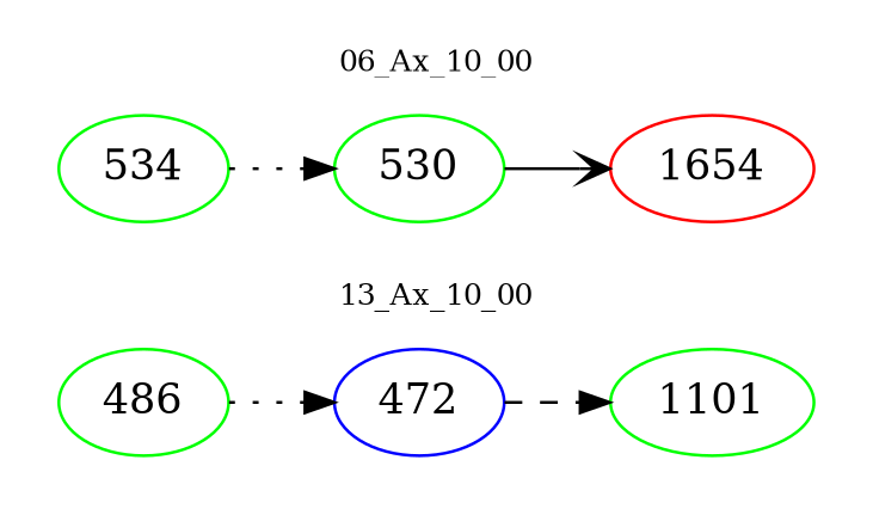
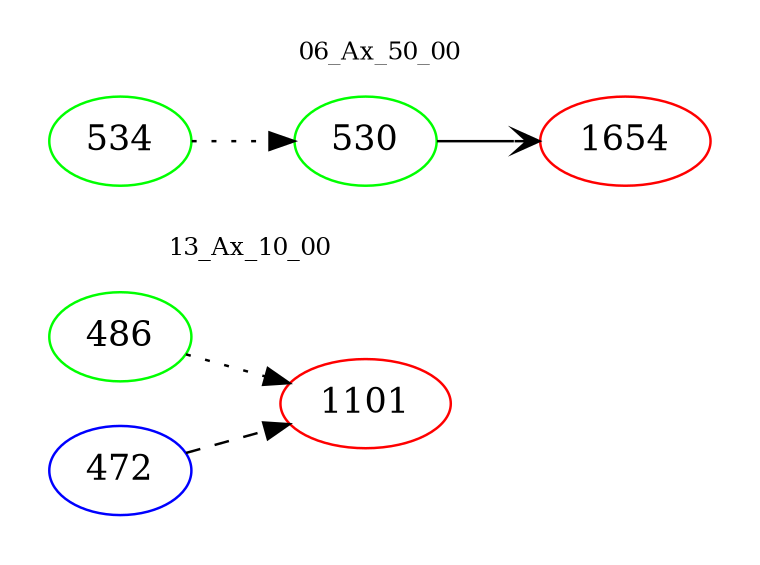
  digraph {
    rankdir=LR
    node [color=green]
    edge [arrowhead=normal color=black style=dotted]
    n1 [label=486]
    n2 [color=blue label=472]
-   n3 [label=1101]
+   n3 [color=red label=1101]
    n4 [label=534]
    n5 [label=530]
    n6 [color=red label=1654]
    subgraph cluster_1 {
      color=white
      fontsize=10
      label="13_Ax_10_00"
      n1
      n2
      n3
    }
    subgraph cluster_2 {
      color=white
      fontsize=10
-     label="06_Ax_10_00"
+     label="06_Ax_50_00"
      n4
      n5
      n6
    }
-   n1 -> n2
+   n1 -> n3
    n2 -> n3 [style=dashed]
    n4 -> n5
    n5 -> n6 [arrowhead=vee style=solid]
  }
